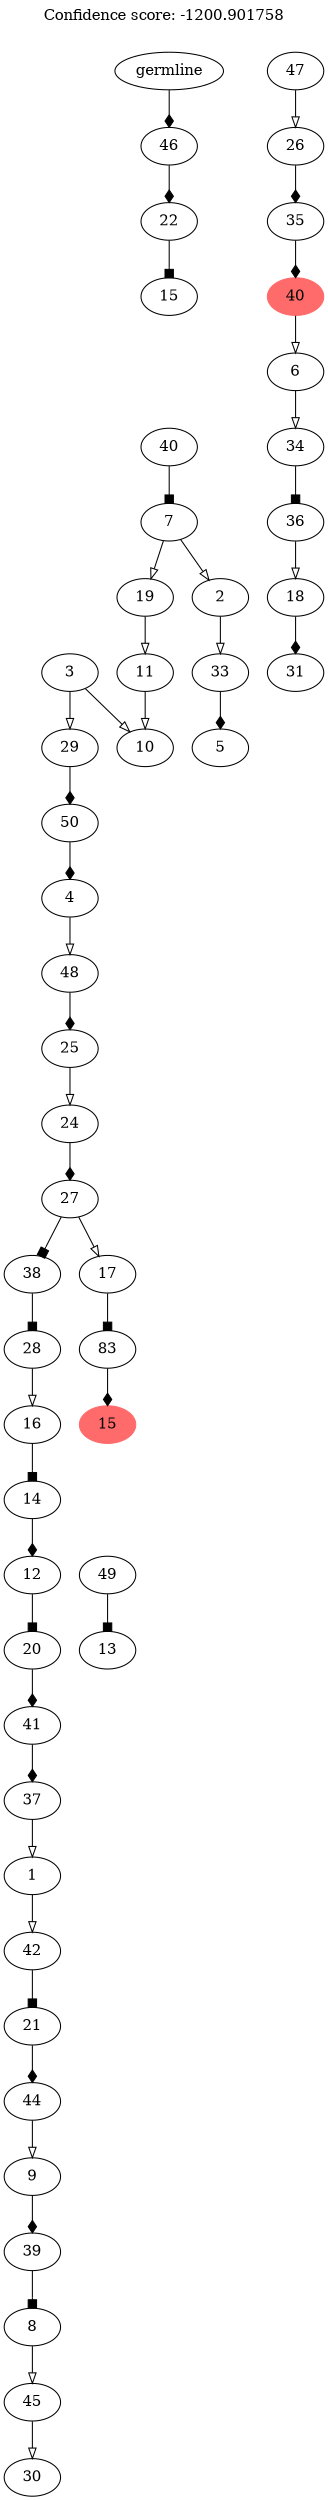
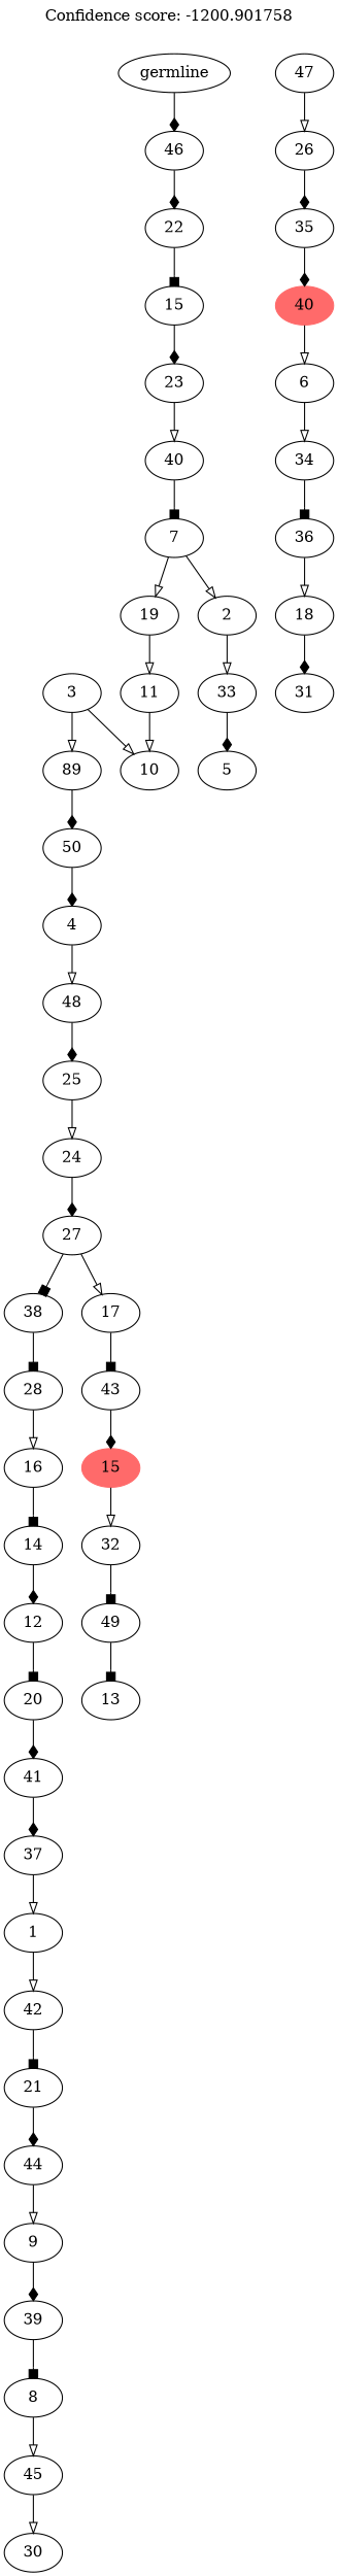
  digraph {
    label="Confidence score: -1200.901758"
    labelloc=t
    edge [arrowhead=onormal]
    n1 [label=45]
    n2 [label=30]
    n3 [label=8]
    n4 [label=39]
    n5 [label=9]
    n6 [label=44]
    n7 [label=21]
    n8 [label=42]
    n9 [label=1]
    n10 [label=37]
    n11 [label=41]
    n12 [label=20]
    n13 [label=12]
    n14 [label=14]
    n15 [label=16]
    n16 [label=28]
    n17 [label=38]
    n18 [label=49]
    n19 [label=13]
+   n20 [label=32]
    n21 [color=indianred1 label=15 style=filled]
-   n22 [label=83]
+   n22 [label=43]
    n23 [label=17]
    n24 [label=27]
    n25 [label=24]
    n26 [label=25]
    n27 [label=48]
    n28 [label=4]
    n29 [label=50]
-   n30 [label=29]
+   n30 [label=89]
    n31 [label=3]
    n32 [label=10]
    n33 [label=11]
    n34 [label=19]
    n35 [label=18]
    n36 [label=31]
    n37 [label=36]
    n38 [label=34]
    n39 [label=6]
    n40 [color=indianred1 label=40 style=filled]
    n41 [label=35]
    n42 [label=26]
    n43 [label=47]
    n44 [label=5]
    n45 [label=33]
    n46 [label=2]
    n47 [label=7]
    n48 [label=40]
+   n49 [label=23]
    n50 [label=15]
    n51 [label=22]
    n52 [label=46]
    n53 [label=germline]
    n1 -> n2
    n3 -> n1
    n4 -> n3 [arrowhead=box]
    n5 -> n4 [arrowhead=diamond]
    n6 -> n5
    n7 -> n6 [arrowhead=diamond]
    n8 -> n7 [arrowhead=box]
    n9 -> n8
    n10 -> n9
    n11 -> n10 [arrowhead=diamond]
    n12 -> n11 [arrowhead=diamond]
    n13 -> n12 [arrowhead=box]
    n14 -> n13 [arrowhead=diamond]
    n15 -> n14 [arrowhead=box]
    n16 -> n15
    n17 -> n16 [arrowhead=box]
    n18 -> n19 [arrowhead=box]
+   n20 -> n18 [arrowhead=box]
+   n21 -> n20
    n22 -> n21 [arrowhead=diamond]
    n23 -> n22 [arrowhead=box]
    n24 -> n17 [arrowhead=box]
    n24 -> n23
    n25 -> n24 [arrowhead=diamond]
    n26 -> n25
    n27 -> n26 [arrowhead=diamond]
    n28 -> n27
    n29 -> n28 [arrowhead=diamond]
    n30 -> n29 [arrowhead=diamond]
    n31 -> n30
    n31 -> n32
    n33 -> n32
    n34 -> n33
    n35 -> n36 [arrowhead=diamond]
    n37 -> n35
    n38 -> n37 [arrowhead=box]
    n39 -> n38
    n40 -> n39
    n41 -> n40 [arrowhead=diamond]
    n42 -> n41 [arrowhead=diamond]
    n43 -> n42
    n45 -> n44 [arrowhead=diamond]
    n46 -> n45
    n47 -> n34
    n47 -> n46
    n48 -> n47 [arrowhead=box]
+   n49 -> n48
+   n50 -> n49 [arrowhead=diamond]
    n51 -> n50 [arrowhead=box]
    n52 -> n51 [arrowhead=diamond]
    n53 -> n52 [arrowhead=diamond]
  }
